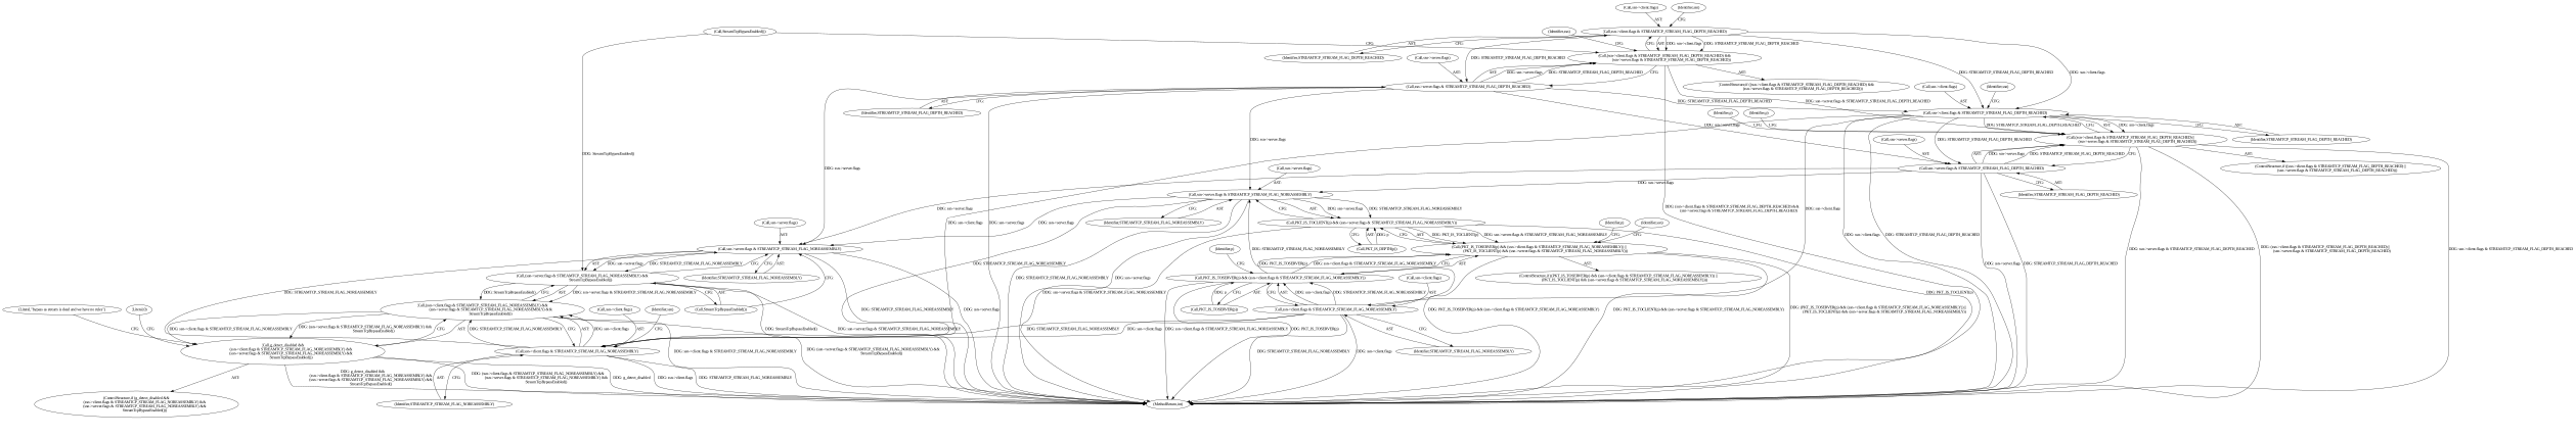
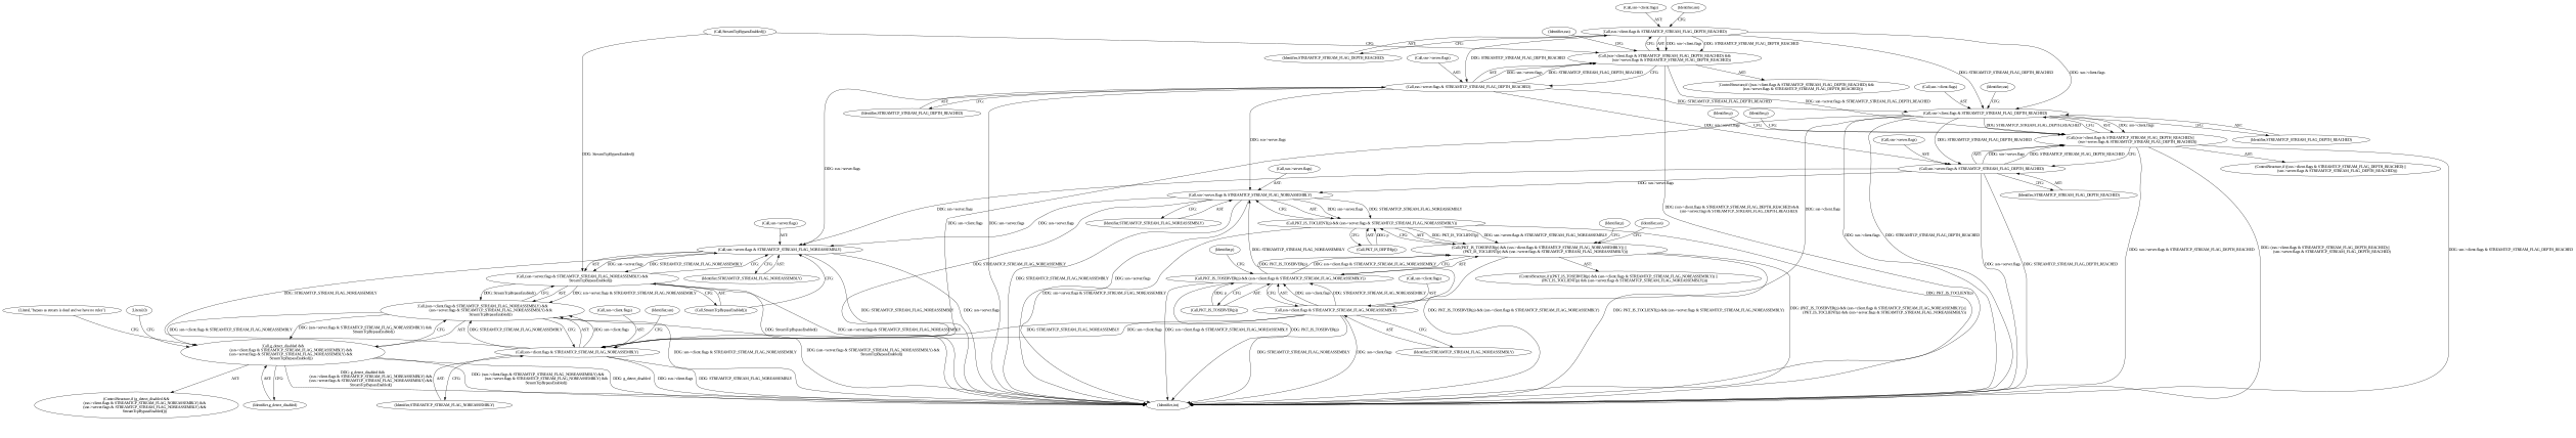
  digraph {
    fontname="Liberation Serif"
    node [fontname="Liberation Serif"]
    edge [fontname="Liberation Serif"]
    n1 [label="(Call,ssn->client.flags & STREAMTCP_STREAM_FLAG_DEPTH_REACHED)"]
    n2 [label="(Call,(ssn->client.flags & STREAMTCP_STREAM_FLAG_DEPTH_REACHED) &&\n             (ssn->server.flags & STREAMTCP_STREAM_FLAG_DEPTH_REACHED))"]
    n3 [label="(Call,ssn->server.flags & STREAMTCP_STREAM_FLAG_DEPTH_REACHED)"]
    n4 [label="(Call,ssn->client.flags & STREAMTCP_STREAM_FLAG_DEPTH_REACHED)"]
    n5 [label="(Identifier,STREAMTCP_STREAM_FLAG_DEPTH_REACHED)"]
    n6 [label="(Call,(ssn->client.flags & STREAMTCP_STREAM_FLAG_DEPTH_REACHED) ||\n             (ssn->server.flags & STREAMTCP_STREAM_FLAG_DEPTH_REACHED))"]
-   n7 [label="(MethodReturn,int)"]
+   n7 [label="(Identifier,int)"]
    n8 [label="(ControlStructure,if ((ssn->client.flags & STREAMTCP_STREAM_FLAG_DEPTH_REACHED) &&\n             (ssn->server.flags & STREAMTCP_STREAM_FLAG_DEPTH_REACHED)))"]
    n9 [label="(Call,ssn->server.flags & STREAMTCP_STREAM_FLAG_DEPTH_REACHED)"]
    n10 [label="(Call,ssn->server.flags & STREAMTCP_STREAM_FLAG_NOREASSEMBLY)"]
    n11 [label="(Call,ssn->server.flags & STREAMTCP_STREAM_FLAG_NOREASSEMBLY)"]
    n12 [label="(Identifier,STREAMTCP_STREAM_FLAG_DEPTH_REACHED)"]
    n13 [label="(Call,ssn->client.flags & STREAMTCP_STREAM_FLAG_NOREASSEMBLY)"]
    n14 [label="(Call,ssn->client.flags & STREAMTCP_STREAM_FLAG_NOREASSEMBLY)"]
    n15 [label="(Identifier,STREAMTCP_STREAM_FLAG_DEPTH_REACHED)"]
    n16 [label="(ControlStructure,if ((ssn->client.flags & STREAMTCP_STREAM_FLAG_DEPTH_REACHED) ||\n             (ssn->server.flags & STREAMTCP_STREAM_FLAG_DEPTH_REACHED)))"]
    n17 [label="(Identifier,STREAMTCP_STREAM_FLAG_DEPTH_REACHED)"]
    n18 [label="(Call,PKT_IS_TOCLIENT(p) && (ssn->server.flags & STREAMTCP_STREAM_FLAG_NOREASSEMBLY))"]
    n19 [label="(Identifier,STREAMTCP_STREAM_FLAG_NOREASSEMBLY)"]
    n20 [label="(Call,(ssn->server.flags & STREAMTCP_STREAM_FLAG_NOREASSEMBLY) &&\n                StreamTcpBypassEnabled())"]
    n21 [label="(Identifier,STREAMTCP_STREAM_FLAG_NOREASSEMBLY)"]
    n22 [label="(Call,(ssn->client.flags & STREAMTCP_STREAM_FLAG_NOREASSEMBLY) &&\n                (ssn->server.flags & STREAMTCP_STREAM_FLAG_NOREASSEMBLY) &&\n                StreamTcpBypassEnabled())"]
    n23 [label="(Identifier,STREAMTCP_STREAM_FLAG_NOREASSEMBLY)"]
    n24 [label="(Call,PKT_IS_TOSERVER(p) && (ssn->client.flags & STREAMTCP_STREAM_FLAG_NOREASSEMBLY))"]
    n25 [label="(Identifier,STREAMTCP_STREAM_FLAG_NOREASSEMBLY)"]
    n26 [label="(Call,(PKT_IS_TOSERVER(p) && (ssn->client.flags & STREAMTCP_STREAM_FLAG_NOREASSEMBLY)) ||\n            (PKT_IS_TOCLIENT(p) && (ssn->server.flags & STREAMTCP_STREAM_FLAG_NOREASSEMBLY)))"]
    n27 [label="(Call,PKT_IS_DEPTH(p))"]
    n28 [label="(ControlStructure,if ((PKT_IS_TOSERVER(p) && (ssn->client.flags & STREAMTCP_STREAM_FLAG_NOREASSEMBLY)) ||\n            (PKT_IS_TOCLIENT(p) && (ssn->server.flags & STREAMTCP_STREAM_FLAG_NOREASSEMBLY))))"]
    n29 [label="(Call,PKT_IS_TOSERVER(p))"]
    n30 [label="(Call,g_detect_disabled &&\n                (ssn->client.flags & STREAMTCP_STREAM_FLAG_NOREASSEMBLY) &&\n                (ssn->server.flags & STREAMTCP_STREAM_FLAG_NOREASSEMBLY) &&\n                StreamTcpBypassEnabled())"]
    n31 [label="(ControlStructure,if (g_detect_disabled &&\n                (ssn->client.flags & STREAMTCP_STREAM_FLAG_NOREASSEMBLY) &&\n                (ssn->server.flags & STREAMTCP_STREAM_FLAG_NOREASSEMBLY) &&\n                StreamTcpBypassEnabled()))"]
+   n32 [label="(Identifier,g_detect_disabled)"]
    n33 [label="(Call,StreamTcpBypassEnabled())"]
    n34 [label="(Identifier,p)"]
    n35 [label="(Call,ssn->server.flags)"]
    n36 [label="(Call,ssn->client.flags)"]
    n37 [label="(Identifier,ssn)"]
    n38 [label="(Literal,\"bypass as stream is dead and we have no rules\")"]
    n39 [label="(Call,ssn->client.flags)"]
    n40 [label="(Call,ssn->server.flags)"]
    n41 [label="(Call,StreamTcpBypassEnabled())"]
    n42 [label="(Identifier,p)"]
    n43 [label="(Call,ssn->client.flags)"]
    n44 [label="(Identifier,ssn)"]
    n45 [label="(Call,ssn->server.flags)"]
    n46 [label="(Identifier,ssn)"]
    n47 [label="(Identifier,ssn)"]
    n48 [label="(Identifier,ssn)"]
    n49 [label="(Identifier,p)"]
    n50 [label="(Literal,0)"]
    n51 [label="(Call,ssn->server.flags)"]
    n52 [label="(Call,ssn->client.flags)"]
    n53 [label="(Identifier,p)"]
    n1 -> n2 [label="AST: "]
    n1 -> n2 [label="DDG: ssn->client.flags"]
    n1 -> n2 [label="DDG: STREAMTCP_STREAM_FLAG_DEPTH_REACHED"]
    n1 -> n3 [label="DDG: STREAMTCP_STREAM_FLAG_DEPTH_REACHED"]
    n1 -> n4 [label="DDG: ssn->client.flags"]
    n1 -> n4 [label="DDG: STREAMTCP_STREAM_FLAG_DEPTH_REACHED"]
    n1 -> n5 [label="CFG: "]
    n2 -> n1 [label="CFG: "]
    n2 -> n3 [label="CFG: "]
    n2 -> n6 [label="DDG: ssn->server.flags & STREAMTCP_STREAM_FLAG_DEPTH_REACHED"]
    n2 -> n7 [label="DDG: (ssn->client.flags & STREAMTCP_STREAM_FLAG_DEPTH_REACHED) &&\n             (ssn->server.flags & STREAMTCP_STREAM_FLAG_DEPTH_REACHED)"]
    n2 -> n8 [label="AST: "]
    n3 -> n2 [label="AST: "]
    n3 -> n2 [label="DDG: ssn->server.flags"]
    n3 -> n2 [label="DDG: STREAMTCP_STREAM_FLAG_DEPTH_REACHED"]
    n3 -> n4 [label="DDG: STREAMTCP_STREAM_FLAG_DEPTH_REACHED"]
    n3 -> n7 [label="DDG: ssn->server.flags"]
    n3 -> n9 [label="DDG: ssn->server.flags"]
    n3 -> n10 [label="DDG: ssn->server.flags"]
    n3 -> n11 [label="DDG: ssn->server.flags"]
    n3 -> n12 [label="CFG: "]
    n4 -> n6 [label="AST: "]
    n4 -> n6 [label="DDG: ssn->client.flags"]
    n4 -> n6 [label="DDG: STREAMTCP_STREAM_FLAG_DEPTH_REACHED"]
    n4 -> n7 [label="DDG: ssn->client.flags"]
    n4 -> n7 [label="DDG: STREAMTCP_STREAM_FLAG_DEPTH_REACHED"]
    n4 -> n9 [label="DDG: STREAMTCP_STREAM_FLAG_DEPTH_REACHED"]
    n4 -> n13 [label="DDG: ssn->client.flags"]
    n4 -> n14 [label="DDG: ssn->client.flags"]
    n4 -> n15 [label="CFG: "]
    n5 -> n1 [label="AST: "]
    n6 -> n4 [label="CFG: "]
    n6 -> n7 [label="DDG: ssn->server.flags & STREAMTCP_STREAM_FLAG_DEPTH_REACHED"]
    n6 -> n7 [label="DDG: (ssn->client.flags & STREAMTCP_STREAM_FLAG_DEPTH_REACHED) ||\n             (ssn->server.flags & STREAMTCP_STREAM_FLAG_DEPTH_REACHED)"]
    n6 -> n7 [label="DDG: ssn->client.flags & STREAMTCP_STREAM_FLAG_DEPTH_REACHED"]
    n6 -> n9 [label="CFG: "]
    n6 -> n16 [label="AST: "]
    n9 -> n6 [label="AST: "]
    n9 -> n6 [label="DDG: ssn->server.flags"]
    n9 -> n6 [label="DDG: STREAMTCP_STREAM_FLAG_DEPTH_REACHED"]
    n9 -> n7 [label="DDG: ssn->server.flags"]
    n9 -> n7 [label="DDG: STREAMTCP_STREAM_FLAG_DEPTH_REACHED"]
    n9 -> n10 [label="DDG: ssn->server.flags"]
    n9 -> n11 [label="DDG: ssn->server.flags"]
    n9 -> n17 [label="CFG: "]
    n10 -> n7 [label="DDG: STREAMTCP_STREAM_FLAG_NOREASSEMBLY"]
    n10 -> n7 [label="DDG: ssn->server.flags"]
    n10 -> n11 [label="DDG: ssn->server.flags"]
    n10 -> n13 [label="DDG: STREAMTCP_STREAM_FLAG_NOREASSEMBLY"]
    n10 -> n18 [label="AST: "]
    n10 -> n18 [label="DDG: ssn->server.flags"]
    n10 -> n18 [label="DDG: STREAMTCP_STREAM_FLAG_NOREASSEMBLY"]
    n10 -> n19 [label="CFG: "]
    n11 -> n7 [label="DDG: STREAMTCP_STREAM_FLAG_NOREASSEMBLY"]
    n11 -> n7 [label="DDG: ssn->server.flags"]
    n11 -> n20 [label="AST: "]
    n11 -> n20 [label="DDG: ssn->server.flags"]
    n11 -> n20 [label="DDG: STREAMTCP_STREAM_FLAG_NOREASSEMBLY"]
    n11 -> n21 [label="CFG: "]
    n12 -> n3 [label="AST: "]
    n13 -> n7 [label="DDG: ssn->client.flags"]
    n13 -> n7 [label="DDG: STREAMTCP_STREAM_FLAG_NOREASSEMBLY"]
    n13 -> n11 [label="DDG: STREAMTCP_STREAM_FLAG_NOREASSEMBLY"]
    n13 -> n22 [label="AST: "]
    n13 -> n22 [label="DDG: ssn->client.flags"]
    n13 -> n22 [label="DDG: STREAMTCP_STREAM_FLAG_NOREASSEMBLY"]
    n13 -> n23 [label="CFG: "]
    n14 -> n7 [label="DDG: STREAMTCP_STREAM_FLAG_NOREASSEMBLY"]
    n14 -> n7 [label="DDG: ssn->client.flags"]
    n14 -> n10 [label="DDG: STREAMTCP_STREAM_FLAG_NOREASSEMBLY"]
    n14 -> n13 [label="DDG: ssn->client.flags"]
    n14 -> n13 [label="DDG: STREAMTCP_STREAM_FLAG_NOREASSEMBLY"]
    n14 -> n24 [label="AST: "]
    n14 -> n24 [label="DDG: ssn->client.flags"]
    n14 -> n24 [label="DDG: STREAMTCP_STREAM_FLAG_NOREASSEMBLY"]
    n14 -> n25 [label="CFG: "]
    n15 -> n4 [label="AST: "]
    n17 -> n9 [label="AST: "]
    n18 -> n7 [label="DDG: PKT_IS_TOCLIENT(p)"]
    n18 -> n7 [label="DDG: ssn->server.flags & STREAMTCP_STREAM_FLAG_NOREASSEMBLY"]
    n18 -> n10 [label="CFG: "]
    n18 -> n26 [label="AST: "]
    n18 -> n26 [label="DDG: PKT_IS_TOCLIENT(p)"]
    n18 -> n26 [label="DDG: ssn->server.flags & STREAMTCP_STREAM_FLAG_NOREASSEMBLY"]
    n18 -> n27 [label="CFG: "]
    n19 -> n10 [label="AST: "]
    n20 -> n7 [label="DDG: StreamTcpBypassEnabled()"]
    n20 -> n7 [label="DDG: ssn->server.flags & STREAMTCP_STREAM_FLAG_NOREASSEMBLY"]
    n20 -> n11 [label="CFG: "]
    n20 -> n22 [label="AST: "]
    n20 -> n22 [label="DDG: ssn->server.flags & STREAMTCP_STREAM_FLAG_NOREASSEMBLY"]
    n20 -> n22 [label="DDG: StreamTcpBypassEnabled()"]
    n20 -> n33 [label="CFG: "]
    n21 -> n11 [label="AST: "]
    n22 -> n7 [label="DDG: ssn->client.flags & STREAMTCP_STREAM_FLAG_NOREASSEMBLY"]
    n22 -> n7 [label="DDG: (ssn->server.flags & STREAMTCP_STREAM_FLAG_NOREASSEMBLY) &&\n                StreamTcpBypassEnabled()"]
    n22 -> n13 [label="CFG: "]
    n22 -> n20 [label="CFG: "]
    n22 -> n30 [label="AST: "]
    n22 -> n30 [label="DDG: ssn->client.flags & STREAMTCP_STREAM_FLAG_NOREASSEMBLY"]
    n22 -> n30 [label="DDG: (ssn->server.flags & STREAMTCP_STREAM_FLAG_NOREASSEMBLY) &&\n                StreamTcpBypassEnabled()"]
    n23 -> n13 [label="AST: "]
    n24 -> n7 [label="DDG: ssn->client.flags & STREAMTCP_STREAM_FLAG_NOREASSEMBLY"]
    n24 -> n7 [label="DDG: PKT_IS_TOSERVER(p)"]
    n24 -> n14 [label="CFG: "]
    n24 -> n26 [label="AST: "]
    n24 -> n26 [label="DDG: PKT_IS_TOSERVER(p)"]
    n24 -> n26 [label="DDG: ssn->client.flags & STREAMTCP_STREAM_FLAG_NOREASSEMBLY"]
    n24 -> n29 [label="CFG: "]
    n25 -> n14 [label="AST: "]
    n26 -> n7 [label="DDG: PKT_IS_TOCLIENT(p) && (ssn->server.flags & STREAMTCP_STREAM_FLAG_NOREASSEMBLY)"]
    n26 -> n7 [label="DDG: (PKT_IS_TOSERVER(p) && (ssn->client.flags & STREAMTCP_STREAM_FLAG_NOREASSEMBLY)) ||\n            (PKT_IS_TOCLIENT(p) && (ssn->server.flags & STREAMTCP_STREAM_FLAG_NOREASSEMBLY))"]
    n26 -> n7 [label="DDG: PKT_IS_TOSERVER(p) && (ssn->client.flags & STREAMTCP_STREAM_FLAG_NOREASSEMBLY)"]
    n26 -> n18 [label="CFG: "]
    n26 -> n24 [label="CFG: "]
    n26 -> n28 [label="AST: "]
    n27 -> n18 [label="AST: "]
    n27 -> n18 [label="DDG: p"]
    n29 -> n24 [label="AST: "]
    n29 -> n24 [label="DDG: p"]
    n30 -> n7 [label="DDG: g_detect_disabled &&\n                (ssn->client.flags & STREAMTCP_STREAM_FLAG_NOREASSEMBLY) &&\n                (ssn->server.flags & STREAMTCP_STREAM_FLAG_NOREASSEMBLY) &&\n                StreamTcpBypassEnabled()"]
    n30 -> n7 [label="DDG: (ssn->client.flags & STREAMTCP_STREAM_FLAG_NOREASSEMBLY) &&\n                (ssn->server.flags & STREAMTCP_STREAM_FLAG_NOREASSEMBLY) &&\n                StreamTcpBypassEnabled()"]
    n30 -> n7 [label="DDG: g_detect_disabled"]
    n30 -> n22 [label="CFG: "]
    n30 -> n31 [label="AST: "]
+   n30 -> n32 [label="CFG: "]
+   n32 -> n30 [label="AST: "]
    n33 -> n11 [label="CFG: "]
    n33 -> n20 [label="AST: "]
    n34 -> n26 [label="CFG: "]
    n35 -> n3 [label="AST: "]
    n36 -> n1 [label="AST: "]
    n37 -> n26 [label="CFG: "]
    n38 -> n30 [label="CFG: "]
    n39 -> n14 [label="AST: "]
    n40 -> n10 [label="AST: "]
    n41 -> n2 [label="CFG: "]
    n41 -> n20 [label="DDG: StreamTcpBypassEnabled()"]
    n42 -> n6 [label="CFG: "]
    n43 -> n13 [label="AST: "]
    n44 -> n4 [label="CFG: "]
    n45 -> n11 [label="AST: "]
    n46 -> n13 [label="CFG: "]
    n47 -> n1 [label="CFG: "]
    n48 -> n2 [label="CFG: "]
    n49 -> n6 [label="CFG: "]
    n50 -> n30 [label="CFG: "]
    n51 -> n9 [label="AST: "]
    n52 -> n4 [label="AST: "]
    n53 -> n24 [label="CFG: "]
  }
